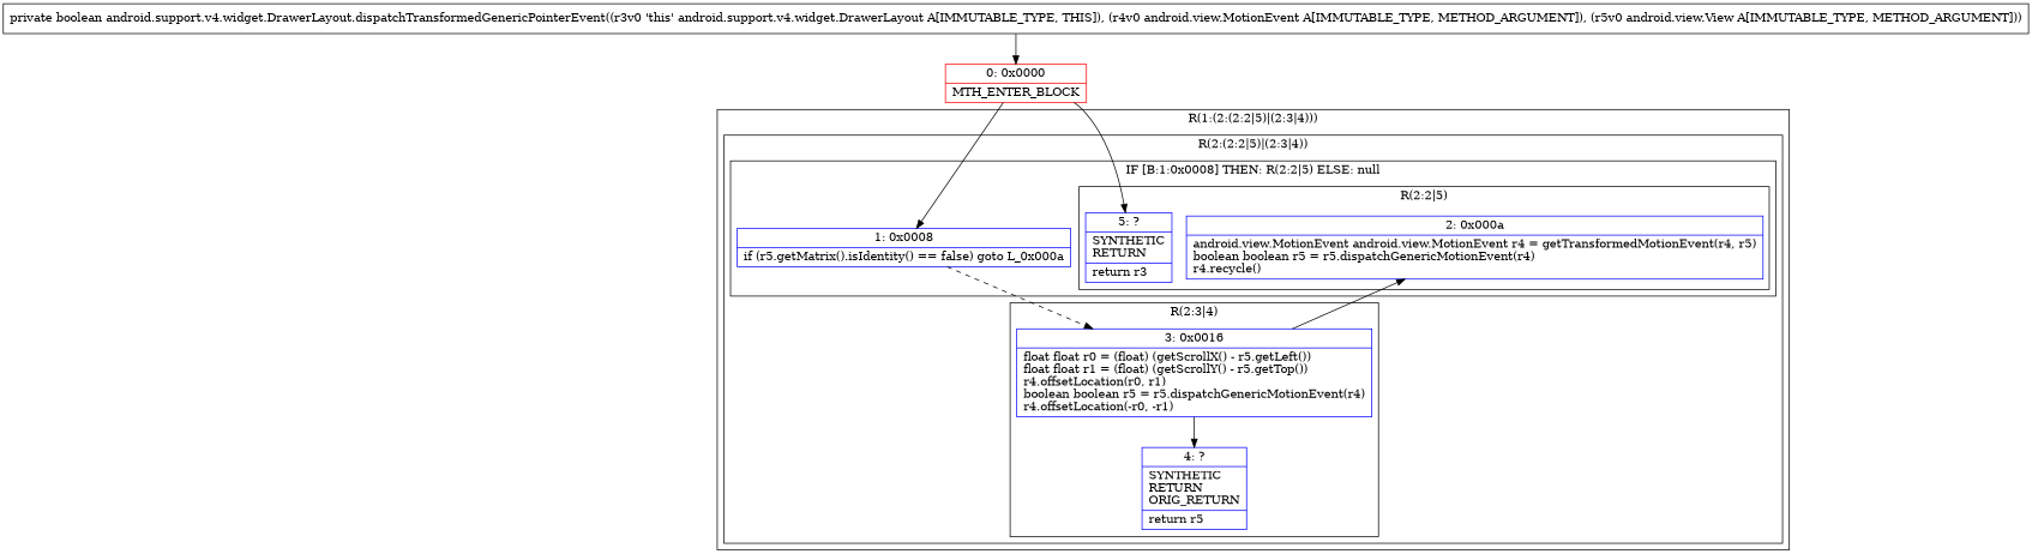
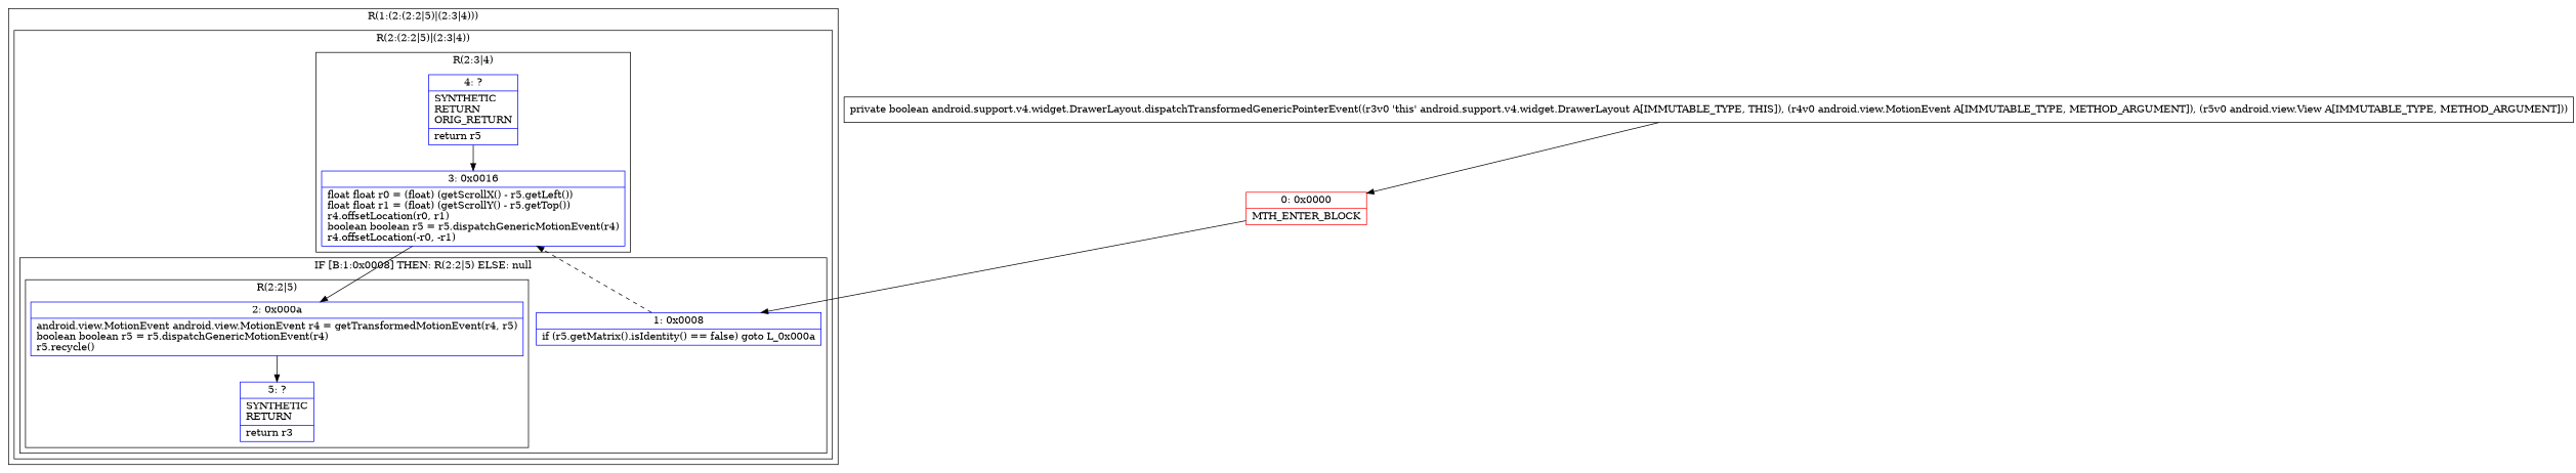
  digraph {
    node [color=blue shape=record]
-   n1 [label="{2\:\ 0x000a|android.view.MotionEvent android.view.MotionEvent r4 = getTransformedMotionEvent(r4, r5)\lboolean boolean r5 = r5.dispatchGenericMotionEvent(r4)\lr4.recycle()\l}"]
+   n1 [label="{2\:\ 0x000a|android.view.MotionEvent android.view.MotionEvent r4 = getTransformedMotionEvent(r4, r5)\lboolean boolean r5 = r5.dispatchGenericMotionEvent(r4)\lr5.recycle()\l}"]
    n2 [label="{5\:\ ?|SYNTHETIC\lRETURN\l|return r3\l}"]
    n3 [label="{1\:\ 0x0008|if (r5.getMatrix().isIdentity() == false) goto L_0x000a\l}"]
    n4 [label="{3\:\ 0x0016|float float r0 = (float) (getScrollX() \- r5.getLeft())\lfloat float r1 = (float) (getScrollY() \- r5.getTop())\lr4.offsetLocation(r0, r1)\lboolean boolean r5 = r5.dispatchGenericMotionEvent(r4)\lr4.offsetLocation(\-r0, \-r1)\l}"]
    n5 [label="{4\:\ ?|SYNTHETIC\lRETURN\lORIG_RETURN\l|return r5\l}"]
    n6 [color=red label="{0\:\ 0x0000|MTH_ENTER_BLOCK\l}"]
    n7 [label="{private boolean android.support.v4.widget.DrawerLayout.dispatchTransformedGenericPointerEvent((r3v0 'this' android.support.v4.widget.DrawerLayout A[IMMUTABLE_TYPE, THIS]), (r4v0 android.view.MotionEvent A[IMMUTABLE_TYPE, METHOD_ARGUMENT]), (r5v0 android.view.View A[IMMUTABLE_TYPE, METHOD_ARGUMENT])) }" color=""]
    subgraph cluster_1 {
      label="R(1:(2:(2:2|5)|(2:3|4)))"
      subgraph cluster_2 {
        label="R(2:(2:2|5)|(2:3|4))"
        subgraph cluster_3 {
          label="IF [B:1:0x0008] THEN: R(2:2|5) ELSE: null"
          n3
          subgraph cluster_4 {
            label="R(2:2|5)"
            n1
            n2
          }
        }
        subgraph cluster_5 {
          label="R(2:3|4)"
          n4
          n5
        }
      }
    }
-   n6 -> n2
+   n1 -> n2
    n3 -> n4 [style=dashed]
    n4 -> n1
-   n4 -> n5
+   n5 -> n4
    n6 -> n3
    n7 -> n6
  }
